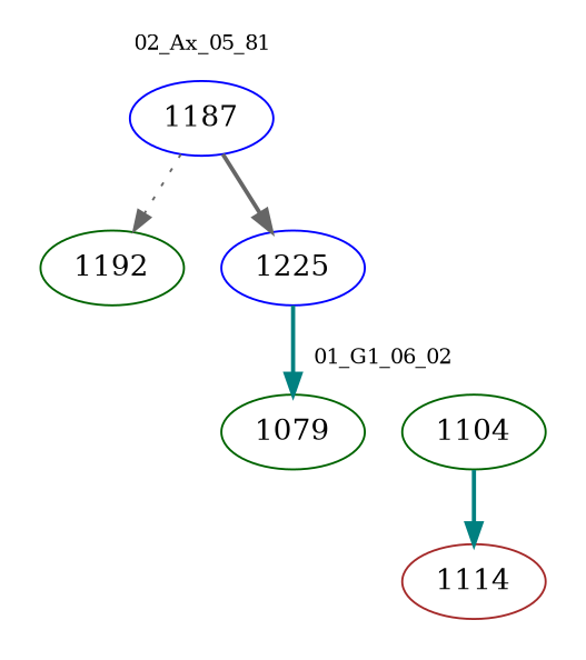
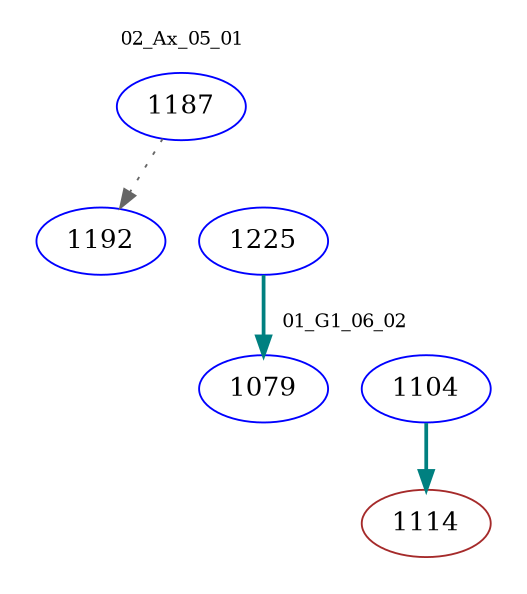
  digraph {
    node [color=blue]
    edge [color=gray40 style=bold]
    n1 [label=1187]
-   n2 [color=darkgreen label=1192]
+   n2 [label=1192]
    n3 [label=1225]
-   n4 [color=darkgreen label=1104]
-   n5 [color=darkgreen label=1079]
+   n4 [label=1104]
+   n5 [label=1079]
    n6 [color=brown label=1114]
    subgraph cluster_1 {
      color=white
      fontsize=10
-     label="02_Ax_05_81"
+     label="02_Ax_05_01"
      n1
      n2
      n3
    }
    subgraph cluster_2 {
      color=white
      fontsize=10
      label="01_G1_06_02"
      n4
      n5
      n6
    }
    n1 -> n2 [style=dotted]
-   n1 -> n3
    n3 -> n5 [color=teal]
    n4 -> n6 [color=teal]
  }
